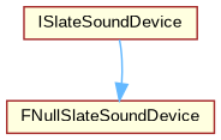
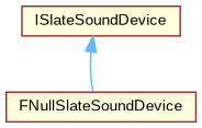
  digraph {
    rankdir=TB
    fontname="Liberation Sans"
    node [color=brown fillcolor=lightyellow fontname="Liberation Sans" fontsize=10 shape=box style=filled]
    n1 [height=0.2 label=ISlateSoundDevice width=0.4]
    n2 [height=0.2 label=FNullSlateSoundDevice width=0.4]
-   n2 -> n1 [color=steelblue1 dir=back fontname="Liberation Sans" fontsize=10 labelfontname=Helvetica labelfontsize=10 style=solid]
+   n1 -> n2 [color=steelblue1 dir=back fontname="Liberation Sans" fontsize=10 labelfontname=Helvetica labelfontsize=10 style=solid]
  }
